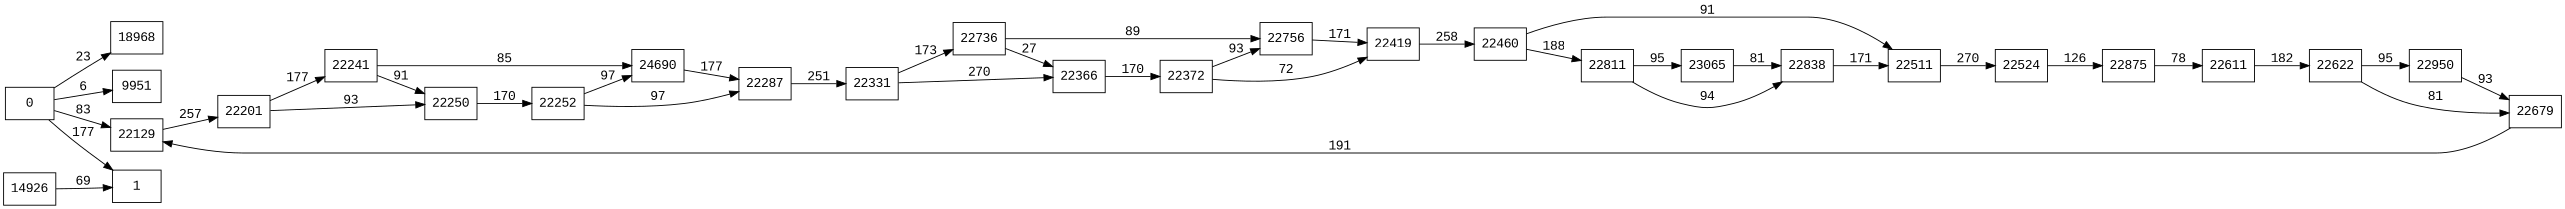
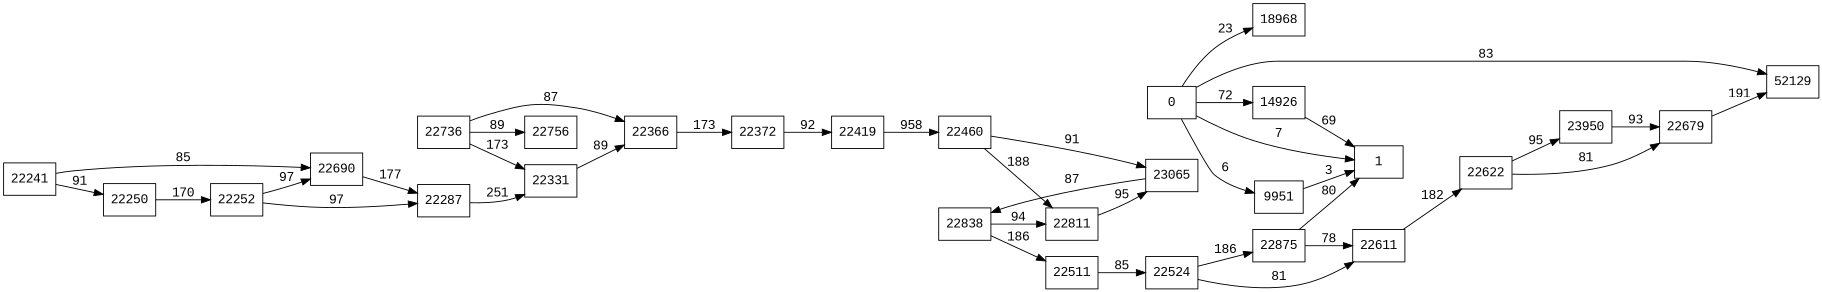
  digraph {
    fontname="Liberation Mono"
    rankdir=LR
    node [fontname="Liberation Mono" shape=rectangle]
    edge [fontname="Liberation Mono"]
    9951
    1
    14926
-   22129
-   22201
+   22129 [label=52129]
    22241
    22250
-   22690 [label=24690]
+   22690
    22252
    22287
    22331
    22366
    22736
    22372
    22756
    22419
    22460
    22511
    22811
    22524
    22838
    23065
    22611
    22875
    22622
    n26 [label=22679]
-   22950
+   22950 [label=23950]
    0
    18968
+   9951 -> 1 [label=3]
    14926 -> 1 [label=69]
-   22129 -> 22201 [label=257]
-   22201 -> 22241 [label=177]
-   22201 -> 22250 [label=93]
    22241 -> 22250 [label=91]
    22241 -> 22690 [label=85]
    22250 -> 22252 [label=170]
    22690 -> 22287 [label=177]
    22252 -> 22690 [label=97]
    22252 -> 22287 [label=97]
    22287 -> 22331 [label=251]
-   22331 -> 22366 [label=270]
-   22331 -> 22736 [label=173]
-   22366 -> 22372 [label=170]
-   22736 -> 22366 [label=27]
+   22331 -> 22366 [label=89]
+   22736 -> 22331 [label=173]
+   22366 -> 22372 [label=173]
+   22736 -> 22366 [label=87]
    22736 -> 22756 [label=89]
-   22372 -> 22756 [label=93]
-   22372 -> 22419 [label=72]
-   22756 -> 22419 [label=171]
-   22419 -> 22460 [label=258]
-   22460 -> 22511 [label=91]
+   22372 -> 22419 [label=92]
+   22419 -> 22460 [label=958]
+   22460 -> 23065 [label=91]
    22460 -> 22811 [label=188]
-   22511 -> 22524 [label=270]
-   22811 -> 22838 [label=94]
+   22511 -> 22524 [label=85]
+   22838 -> 22811 [label=94]
    22811 -> 23065 [label=95]
-   22524 -> 22875 [label=126]
-   22838 -> 22511 [label=171]
-   23065 -> 22838 [label=81]
+   22524 -> 22611 [label=81]
+   22524 -> 22875 [label=186]
+   22838 -> 22511 [label=186]
+   23065 -> 22838 [label=87]
    22611 -> 22622 [label=182]
+   22875 -> 1 [label=80]
    22875 -> 22611 [label=78]
    22622 -> n26 [label=81]
    22622 -> 22950 [label=95]
    n26 -> 22129 [label=191]
    22950 -> n26 [label=93]
    0 -> 9951 [label=6]
-   0 -> 1 [label=177]
+   0 -> 1 [label=7]
+   0 -> 14926 [label=72]
    0 -> 22129 [label=83]
    0 -> 18968 [label=23]
  }
